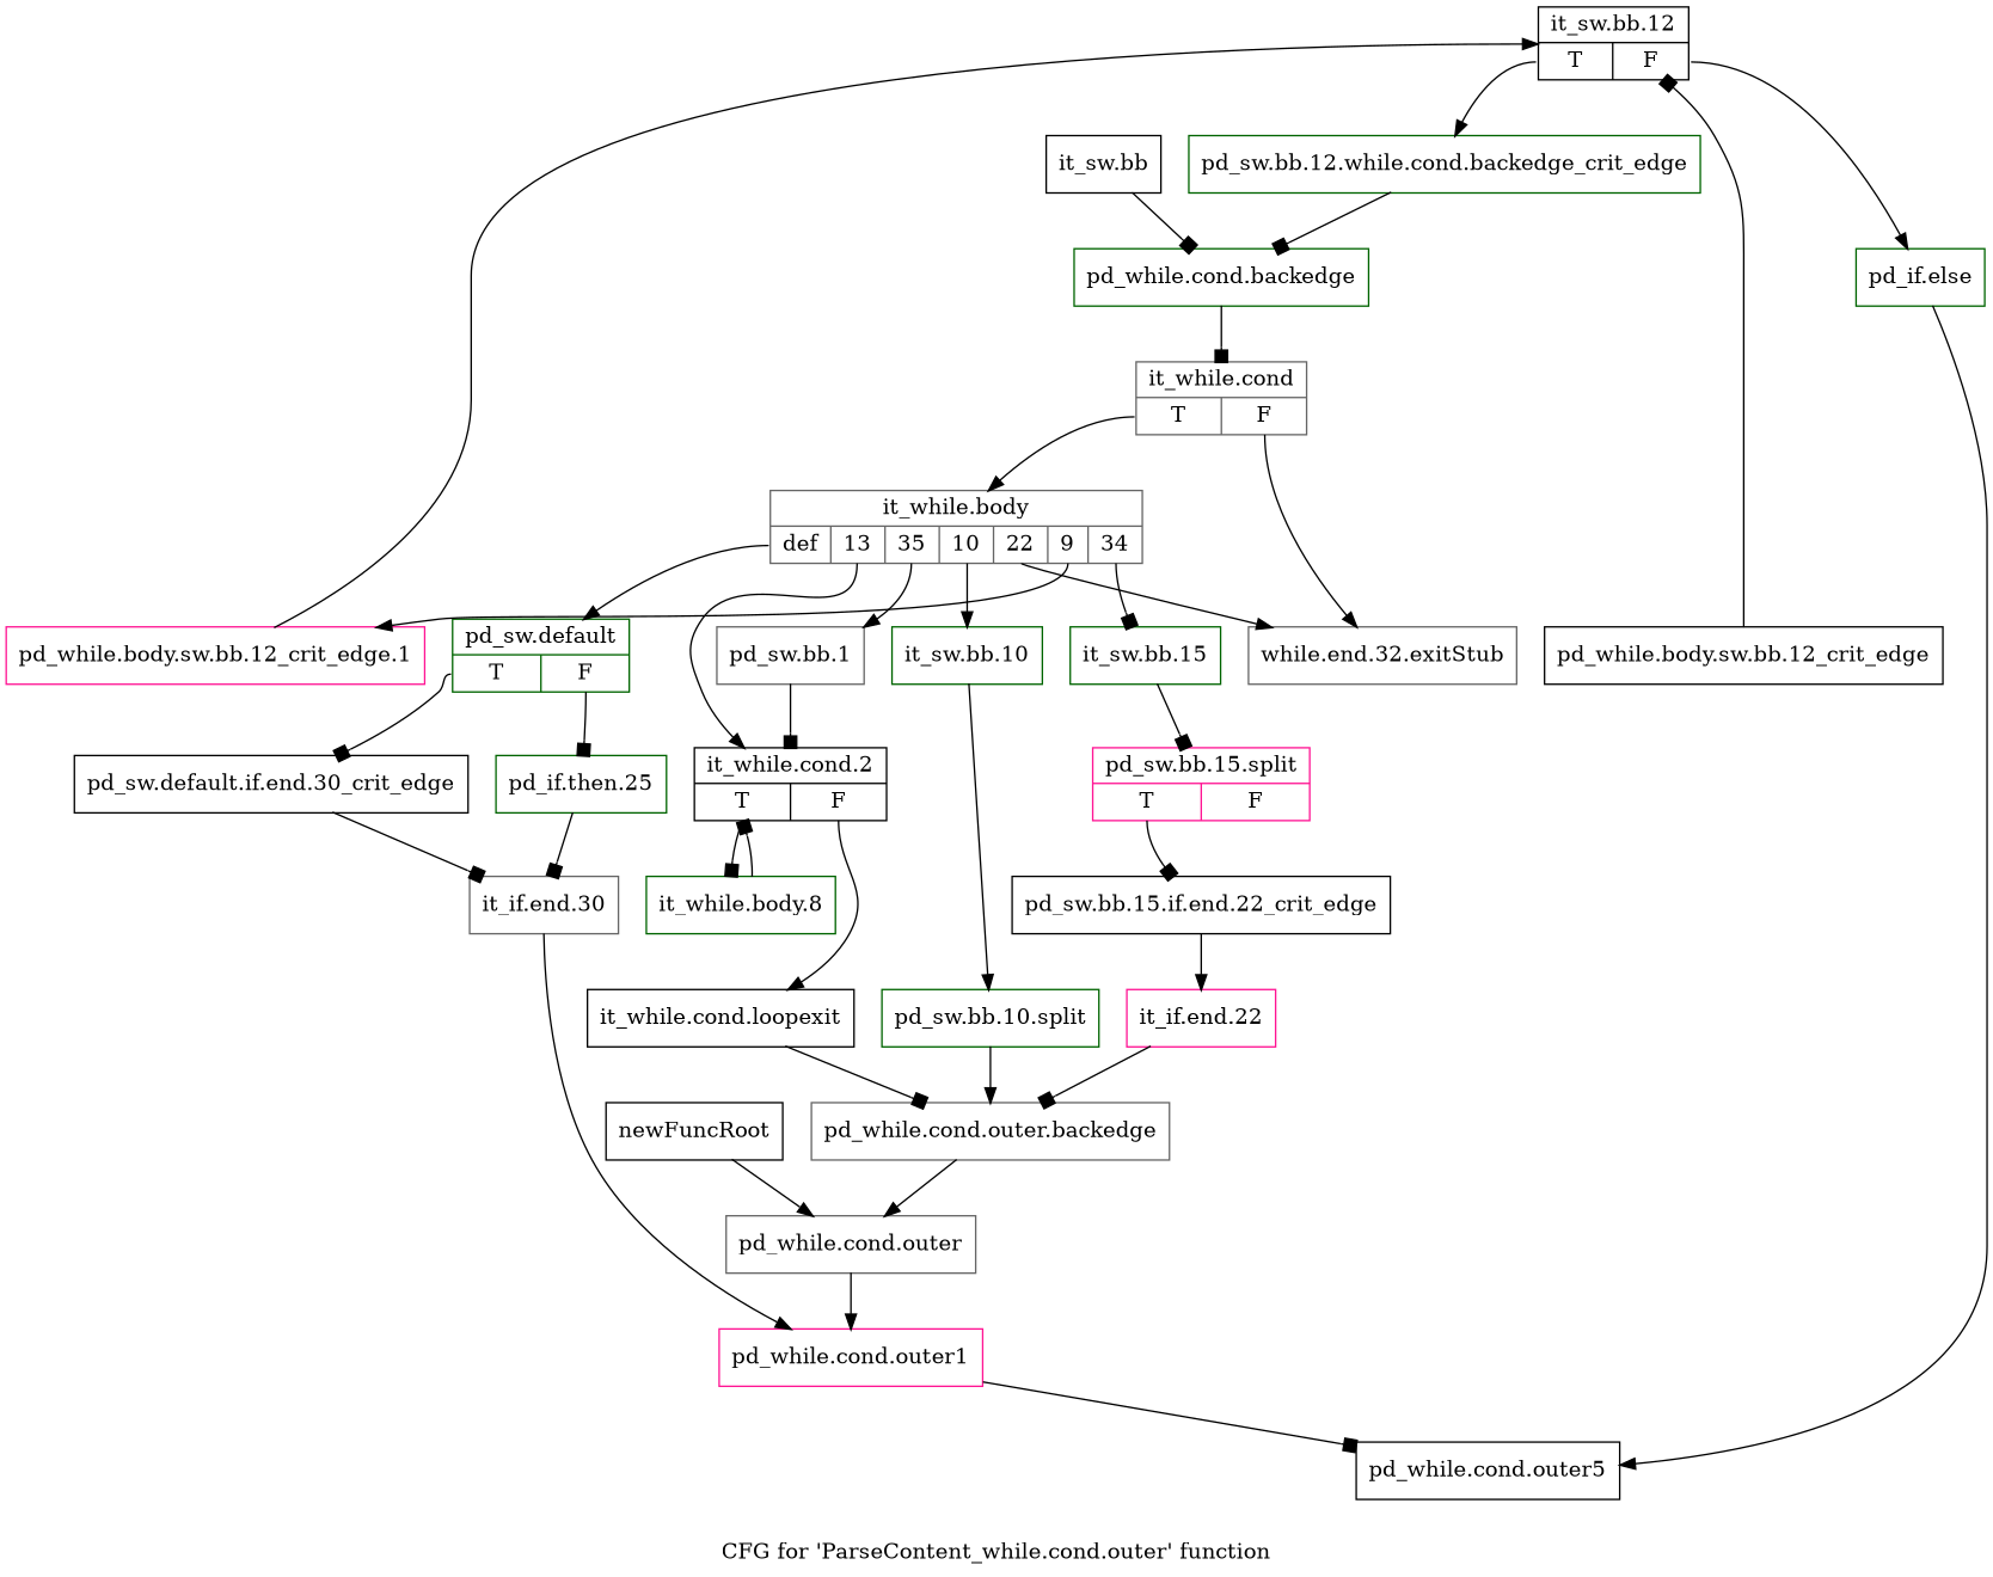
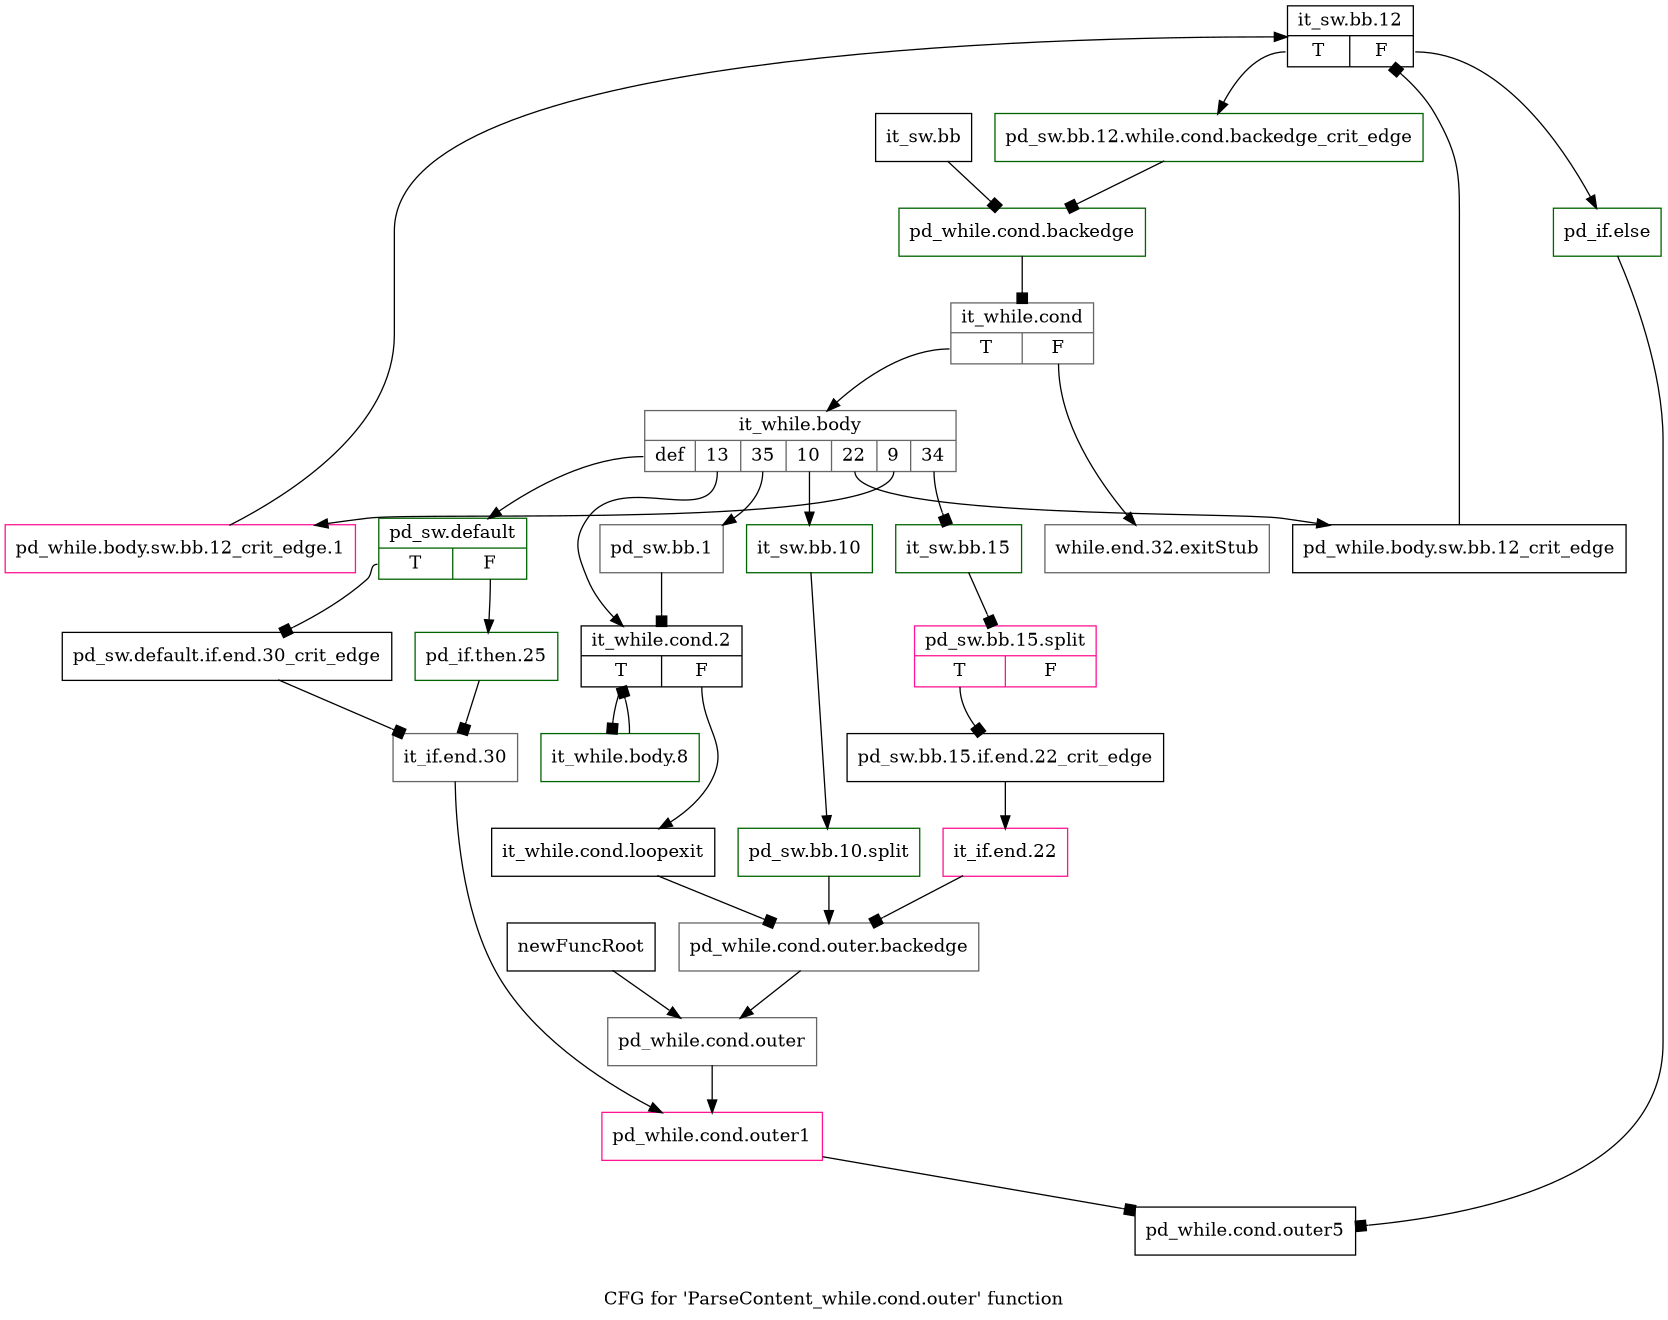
  digraph {
    label="CFG for 'ParseContent_while.cond.outer' function"
    node [color=black shape=record]
    edge [arrowhead=normal]
    n1 [label="{newFuncRoot}"]
    n2 [color=gray40 label="{pd_while.cond.outer}"]
    n3 [color=deeppink label="{pd_while.cond.outer1}"]
    n4 [label="{pd_while.cond.outer5}"]
    n5 [color=gray40 label="{while.end.32.exitStub}"]
    n6 [color=gray40 label="{it_while.cond|{<s0>T|<s1>F}}"]
    n7 [color=gray40 label="{it_while.body|{<s0>def|<s1>13|<s2>35|<s3>10|<s4>22|<s5>9|<s6>34}}"]
    n8 [color=darkgreen label="{pd_sw.default|{<s0>T|<s1>F}}"]
    n9 [color=gray40 label="{pd_sw.bb.1}"]
    n10 [color=darkgreen label="{it_sw.bb.10}"]
    n11 [label="{pd_while.body.sw.bb.12_crit_edge}"]
    n12 [color=deeppink label="{pd_while.body.sw.bb.12_crit_edge.1}"]
    n13 [color=darkgreen label="{it_sw.bb.15}"]
    n14 [label="{it_while.cond.2|{<s0>T|<s1>F}}"]
    n15 [label="{pd_sw.default.if.end.30_crit_edge}"]
    n16 [color=darkgreen label="{pd_if.then.25}"]
    n17 [label="{it_sw.bb}"]
    n18 [color=darkgreen label="{pd_while.cond.backedge}"]
    n19 [color=darkgreen label="{pd_sw.bb.10.split}"]
    n20 [label="{it_sw.bb.12|{<s0>T|<s1>F}}"]
    n21 [color=deeppink label="{pd_sw.bb.15.split|{<s0>T|<s1>F}}"]
    n22 [color=gray40 label="{it_if.end.30}"]
    n23 [color=darkgreen label="{it_while.body.8}"]
    n24 [label="{it_while.cond.loopexit}"]
    n25 [color=gray40 label="{pd_while.cond.outer.backedge}"]
    n26 [color=darkgreen label="{pd_sw.bb.12.while.cond.backedge_crit_edge}"]
    n27 [color=darkgreen label="{pd_if.else}"]
    n28 [label="{pd_sw.bb.15.if.end.22_crit_edge}"]
    n29 [color=deeppink label="{it_if.end.22}"]
    n1 -> n2
    n2 -> n3
    n3 -> n4 [arrowhead=box]
    n6 -> n5 [tailport=s1]
    n6 -> n7 [tailport=s0]
    n7 -> n8 [tailport=s0]
    n7 -> n9 [tailport=s2]
    n7 -> n10 [tailport=s3]
-   n7 -> n5 [tailport=s4]
+   n7 -> n11 [tailport=s4]
    n7 -> n12 [tailport=s5]
    n7 -> n13 [arrowhead=box tailport=s6]
    n7 -> n14 [tailport=s1]
    n8 -> n15 [arrowhead=box tailport=s0]
-   n8 -> n16 [arrowhead=box tailport=s1]
+   n8 -> n16 [tailport=s1]
    n9 -> n14 [arrowhead=box]
    n10 -> n19
    n11 -> n20 [arrowhead=box]
    n12 -> n20
    n13 -> n21 [arrowhead=box]
    n14 -> n23 [arrowhead=box tailport=s0]
    n14 -> n24 [tailport=s1]
    n15 -> n22 [arrowhead=box]
    n16 -> n22 [arrowhead=box]
    n17 -> n18 [arrowhead=box]
    n18 -> n6 [arrowhead=box]
    n19 -> n25
    n20 -> n26 [tailport=s0]
    n20 -> n27 [tailport=s1]
    n21 -> n28 [arrowhead=box tailport=s0]
    n22 -> n3
    n23 -> n14 [arrowhead=box]
    n24 -> n25 [arrowhead=box]
    n25 -> n2
    n26 -> n18 [arrowhead=box]
-   n27 -> n4
+   n27 -> n4 [arrowhead=box]
    n28 -> n29
    n29 -> n25 [arrowhead=box]
  }
